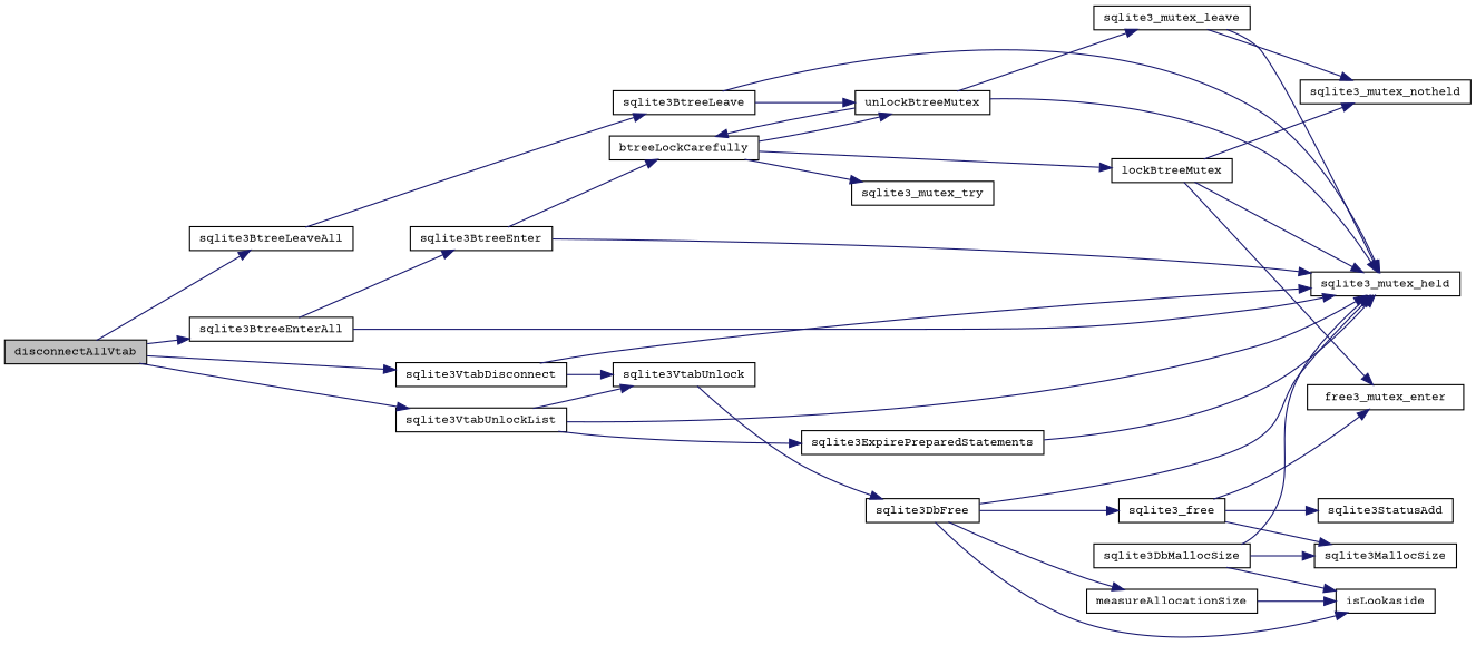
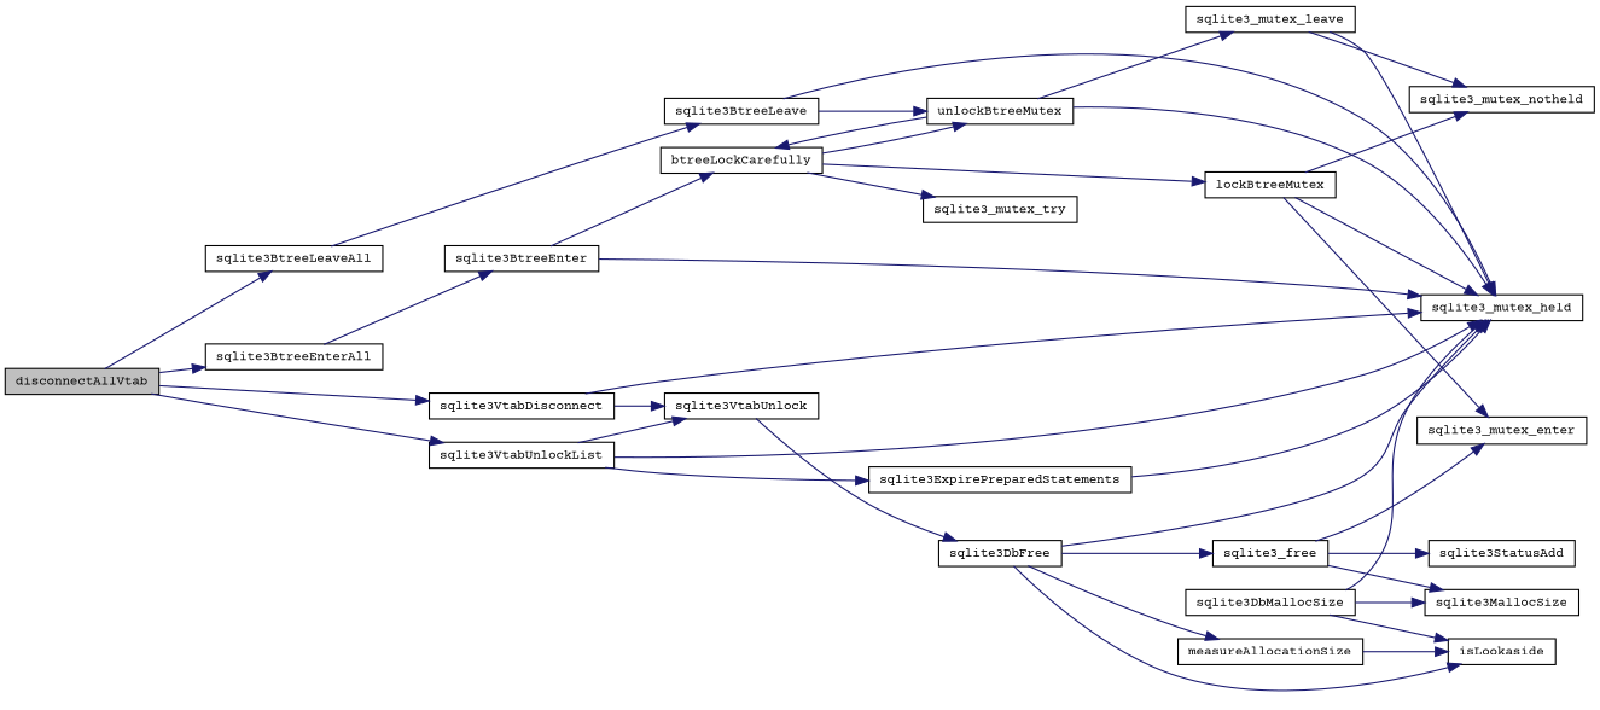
  digraph {
    fontname="Courier Prime"
    rankdir=LR
    node [color=black fillcolor=white fontname="Courier Prime" fontsize=10 shape=record style=filled]
    edge [color=midnightblue fontname="Courier Prime" fontsize=10 labelfontname=FreeSans labelfontsize=10 style=solid]
    n1 [fillcolor=grey75 fontcolor=black height=0.2 label=disconnectAllVtab width=0.4]
    n2 [height=0.2 label=sqlite3BtreeEnterAll width=0.4]
    n3 [height=0.2 label=sqlite3VtabDisconnect width=0.4]
    n4 [height=0.2 label=sqlite3VtabUnlockList width=0.4]
    n5 [height=0.2 label=sqlite3BtreeLeaveAll width=0.4]
    n6 [height=0.2 label=sqlite3_mutex_held width=0.4]
    n7 [height=0.2 label=sqlite3BtreeEnter width=0.4]
    n8 [height=0.2 label=sqlite3VtabUnlock width=0.4]
    n9 [height=0.2 label=sqlite3ExpirePreparedStatements width=0.4]
    n10 [height=0.2 label=sqlite3BtreeLeave width=0.4]
    n11 [height=0.2 label=btreeLockCarefully width=0.4]
    n12 [height=0.2 label=sqlite3_mutex_try width=0.4]
    n13 [height=0.2 label=unlockBtreeMutex width=0.4]
    n14 [height=0.2 label=lockBtreeMutex width=0.4]
    n15 [height=0.2 label=sqlite3_mutex_leave width=0.4]
    n16 [height=0.2 label=sqlite3_mutex_notheld width=0.4]
-   n17 [height=0.2 label=free3_mutex_enter width=0.4]
+   n17 [height=0.2 label=sqlite3_mutex_enter width=0.4]
    n18 [height=0.2 label=sqlite3DbFree width=0.4]
    n19 [height=0.2 label=measureAllocationSize width=0.4]
    n20 [height=0.2 label=isLookaside width=0.4]
    n21 [height=0.2 label=sqlite3_free width=0.4]
    n22 [height=0.2 label=sqlite3MallocSize width=0.4]
    n23 [height=0.2 label=sqlite3StatusAdd width=0.4]
    n24 [height=0.2 label=sqlite3DbMallocSize width=0.4]
    n1 -> n2
    n1 -> n3
    n1 -> n4
    n1 -> n5
-   n2 -> n6
    n2 -> n7
    n3 -> n6
    n3 -> n8
    n4 -> n6
    n4 -> n8
    n4 -> n9
    n5 -> n10
    n7 -> n6
    n7 -> n11
    n8 -> n18
    n9 -> n6
    n10 -> n6
    n10 -> n13
    n11 -> n12
    n11 -> n13
    n11 -> n14
    n13 -> n6
    n13 -> n11
    n13 -> n15
    n14 -> n6
    n14 -> n16
    n14 -> n17
    n15 -> n6
    n15 -> n16
    n18 -> n6
    n18 -> n19
    n18 -> n20
    n18 -> n21
    n19 -> n20
    n21 -> n17
    n21 -> n22
    n21 -> n23
    n24 -> n6
    n24 -> n20
    n24 -> n22
  }
